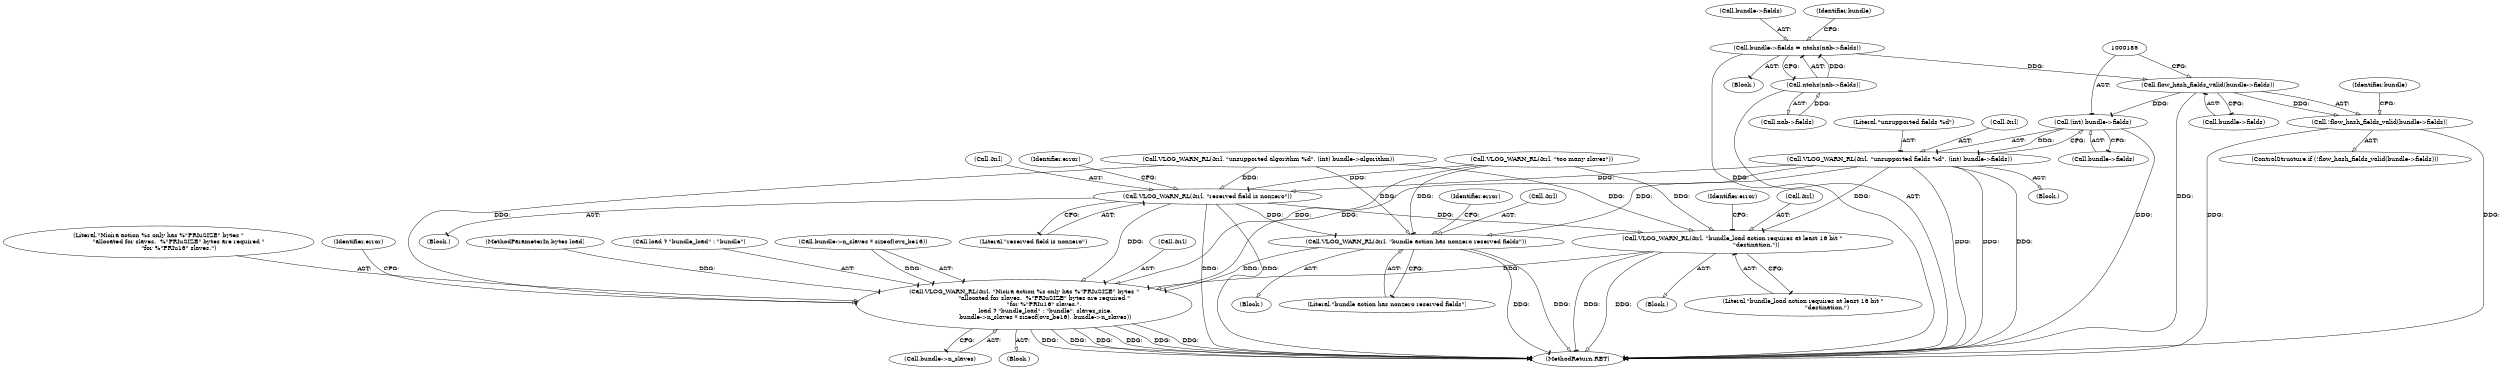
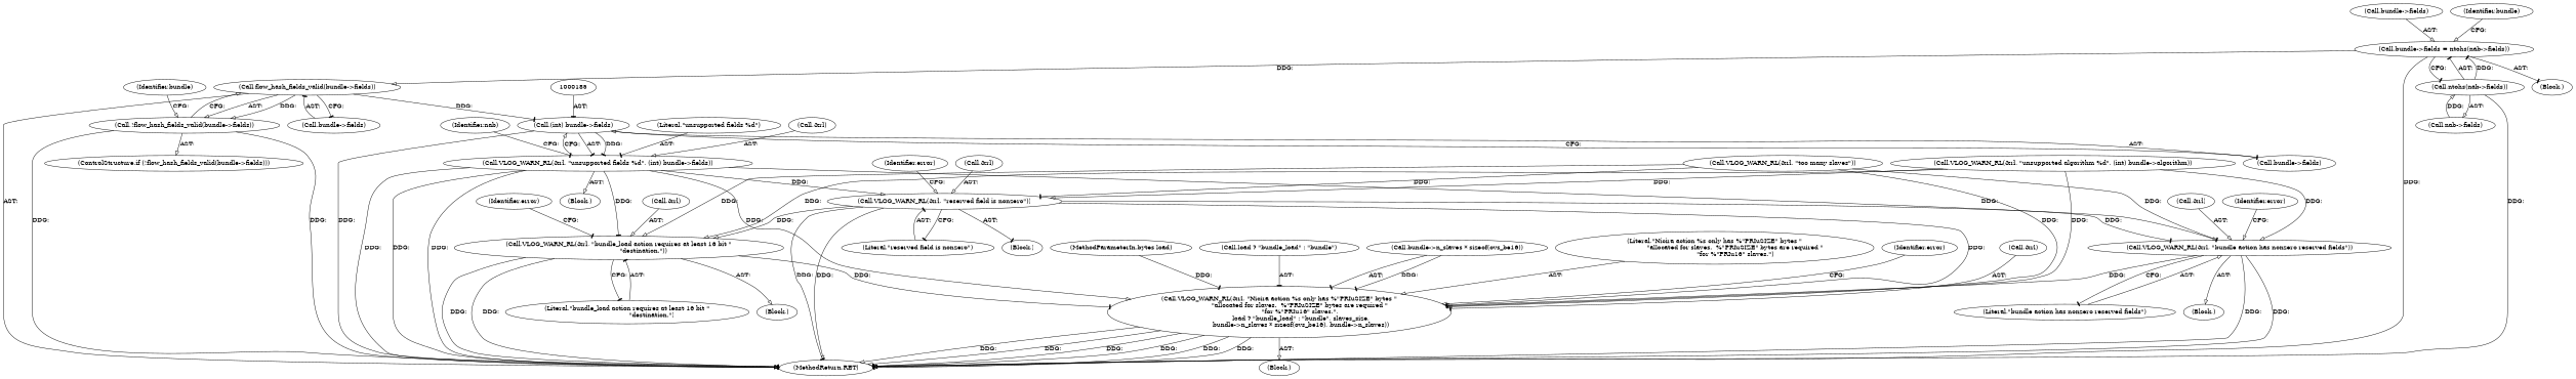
  digraph {
    edge [arrowhead=onormal]
    n1 [label="(Call,flow_hash_fields_valid(bundle->fields))"]
    n2 [label="(Call,!flow_hash_fields_valid(bundle->fields))"]
    n3 [label="(Call,(int) bundle->fields)"]
    n4 [label="(Call,bundle->fields)"]
    n5 [label="(MethodReturn,RET)"]
    n6 [label="(ControlStructure,if (!flow_hash_fields_valid(bundle->fields)))"]
    n7 [label="(Call,VLOG_WARN_RL(&rl, \"unsupported fields %d\", (int) bundle->fields))"]
    n8 [label="(Call,bundle->fields)"]
    n9 [label="(Call,bundle->fields = ntohs(nab->fields))"]
    n10 [label="(Call,ntohs(nab->fields))"]
    n11 [label="(Block,)"]
    n12 [label="(Call,nab->fields)"]
    n13 [label="(Call,VLOG_WARN_RL(&rl, \"reserved field is nonzero\"))"]
    n14 [label="(Call,VLOG_WARN_RL(&rl, \"bundle_load action requires at least 16 bit \"\n                         \"destination.\"))"]
    n15 [label="(Call,VLOG_WARN_RL(&rl, \"Nicira action %s only has %\"PRIuSIZE\" bytes \"\n                     \"allocated for slaves.  %\"PRIuSIZE\" bytes are required \"\n                     \"for %\"PRIu16\" slaves.\",\n                      load ? \"bundle_load\" : \"bundle\", slaves_size,\n                      bundle->n_slaves * sizeof(ovs_be16), bundle->n_slaves))"]
    n16 [label="(Call,VLOG_WARN_RL(&rl, \"bundle action has nonzero reserved fields\"))"]
    n17 [label="(Block,)"]
    n18 [label="(Literal,\"reserved field is nonzero\")"]
    n19 [label="(Block,)"]
    n20 [label="(Literal,\"bundle_load action requires at least 16 bit \"\n                         \"destination.\")"]
    n21 [label="(Block,)"]
-   n22 [label="(Call,bundle->n_slaves)"]
    n23 [label="(Block,)"]
    n24 [label="(Literal,\"bundle action has nonzero reserved fields\")"]
    n25 [label="(Block,)"]
    n26 [label="(Literal,\"unsupported fields %d\")"]
    n27 [label="(Call,&rl)"]
    n28 [label="(MethodParameterIn,bytes load)"]
    n29 [label="(Identifier,error)"]
    n30 [label="(Call,&rl)"]
    n31 [label="(Call,&rl)"]
    n32 [label="(Identifier,error)"]
    n33 [label="(Call,load ? \"bundle_load\" : \"bundle\")"]
+   n34 [label="(Identifier,nab)"]
    n35 [label="(Call,&rl)"]
    n36 [label="(Call,bundle->fields)"]
    n37 [label="(Call,VLOG_WARN_RL(&rl, \"unsupported algorithm %d\", (int) bundle->algorithm))"]
    n38 [label="(Call,&rl)"]
    n39 [label="(Identifier,error)"]
    n40 [label="(Call,bundle->n_slaves * sizeof(ovs_be16))"]
    n41 [label="(Literal,\"Nicira action %s only has %\"PRIuSIZE\" bytes \"\n                     \"allocated for slaves.  %\"PRIuSIZE\" bytes are required \"\n                     \"for %\"PRIu16\" slaves.\")"]
    n42 [label="(Identifier,bundle)"]
    n43 [label="(Identifier,error)"]
    n44 [label="(Identifier,bundle)"]
    n45 [label="(Call,VLOG_WARN_RL(&rl, \"too many slaves\"))"]
    1000185
    n1 -> n2 [label="AST: "]
    n1 -> n2 [label="DDG: "]
    n1 -> n3 [arrowhead=tee label="DDG: "]
    n1 -> n4 [arrowhead=tee label="CFG: "]
-   n1 -> n5 [label="DDG: "]
-   1000185 -> n1 [label="CFG: "]
+   n1 -> n5 [label="AST: "]
+   n2 -> n1 [label="CFG: "]
    n2 -> n5 [label="DDG: "]
    n2 -> n5 [label="DDG: "]
    n2 -> n6 [label="AST: "]
    n3 -> n5 [arrowhead=tee label="DDG: "]
    n3 -> n7 [arrowhead=tee label="AST: "]
    n3 -> n7 [arrowhead=tee label="DDG: "]
    n3 -> n8 [arrowhead=tee label="CFG: "]
    n4 -> n1 [arrowhead=tee label="AST: "]
    n7 -> n3 [label="CFG: "]
    n7 -> n5 [label="DDG: "]
    n7 -> n5 [arrowhead=tee label="DDG: "]
    n7 -> n5 [label="DDG: "]
    n7 -> n13 [label="DDG: "]
    n7 -> n14 [arrowhead=tee label="DDG: "]
    n7 -> n15 [label="DDG: "]
    n7 -> n16 [label="DDG: "]
    n7 -> n17 [label="AST: "]
    n8 -> n3 [label="AST: "]
    n9 -> n1 [label="DDG: "]
    n9 -> n5 [label="DDG: "]
    n9 -> n10 [arrowhead=tee label="CFG: "]
    n9 -> n11 [arrowhead=tee label="AST: "]
-   n10 -> n5 [label="AST: "]
+   n10 -> n5 [label="DDG: "]
    n10 -> n9 [arrowhead=tee label="AST: "]
    n10 -> n9 [arrowhead=tee label="DDG: "]
    n10 -> n12 [label="AST: "]
    n12 -> n10 [label="DDG: "]
    n13 -> n5 [arrowhead=tee label="DDG: "]
    n13 -> n5 [label="DDG: "]
    n13 -> n14 [label="DDG: "]
    n13 -> n15 [label="DDG: "]
    n13 -> n16 [arrowhead=tee label="DDG: "]
    n13 -> n18 [arrowhead=tee label="CFG: "]
    n13 -> n19 [arrowhead=tee label="AST: "]
    n14 -> n5 [arrowhead=tee label="DDG: "]
    n14 -> n5 [label="DDG: "]
    n14 -> n15 [arrowhead=tee label="DDG: "]
    n14 -> n20 [arrowhead=tee label="CFG: "]
    n14 -> n21 [label="AST: "]
    n15 -> n5 [label="DDG: "]
    n15 -> n5 [label="DDG: "]
    n15 -> n5 [label="DDG: "]
    n15 -> n5 [arrowhead=tee label="DDG: "]
    n15 -> n5 [arrowhead=tee label="DDG: "]
    n15 -> n5 [label="DDG: "]
-   n15 -> n22 [arrowhead=tee label="CFG: "]
    n15 -> n23 [label="AST: "]
    n16 -> n5 [label="DDG: "]
    n16 -> n5 [arrowhead=tee label="DDG: "]
    n16 -> n15 [arrowhead=tee label="DDG: "]
    n16 -> n24 [arrowhead=tee label="CFG: "]
    n16 -> n25 [label="AST: "]
    n18 -> n13 [arrowhead=tee label="AST: "]
    n20 -> n14 [arrowhead=tee label="AST: "]
-   n22 -> n15 [label="AST: "]
    n24 -> n16 [label="AST: "]
    n26 -> n7 [arrowhead=tee label="AST: "]
    n27 -> n14 [label="AST: "]
    n28 -> n15 [arrowhead=tee label="DDG: "]
    n29 -> n14 [arrowhead=tee label="CFG: "]
    n30 -> n16 [label="AST: "]
    n31 -> n7 [label="AST: "]
    n32 -> n16 [label="CFG: "]
    n33 -> n15 [arrowhead=tee label="AST: "]
+   n34 -> n7 [arrowhead=tee label="CFG: "]
    n35 -> n15 [arrowhead=tee label="AST: "]
    n36 -> n9 [label="AST: "]
    n37 -> n13 [label="DDG: "]
    n37 -> n14 [label="DDG: "]
    n37 -> n15 [arrowhead=tee label="DDG: "]
    n37 -> n16 [label="DDG: "]
    n38 -> n13 [label="AST: "]
    n39 -> n13 [label="CFG: "]
    n40 -> n15 [arrowhead=tee label="AST: "]
    n40 -> n15 [arrowhead=tee label="DDG: "]
    n41 -> n15 [label="AST: "]
    n42 -> n9 [label="CFG: "]
    n43 -> n15 [label="CFG: "]
    n44 -> n2 [label="CFG: "]
    n45 -> n13 [arrowhead=tee label="DDG: "]
    n45 -> n14 [label="DDG: "]
    n45 -> n15 [label="DDG: "]
    n45 -> n16 [arrowhead=tee label="DDG: "]
    1000185 -> n3 [arrowhead=tee label="AST: "]
  }
